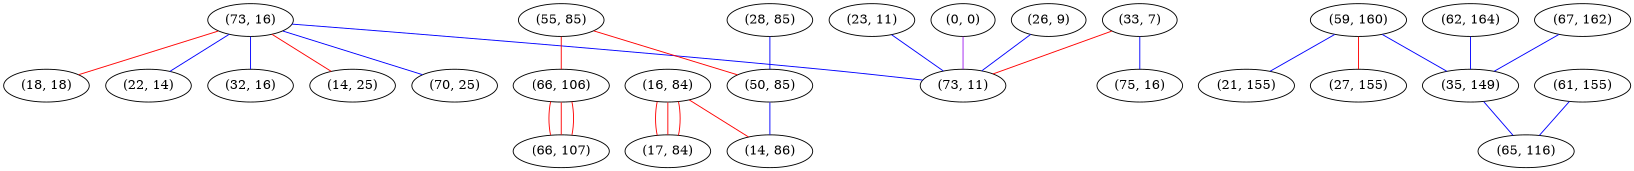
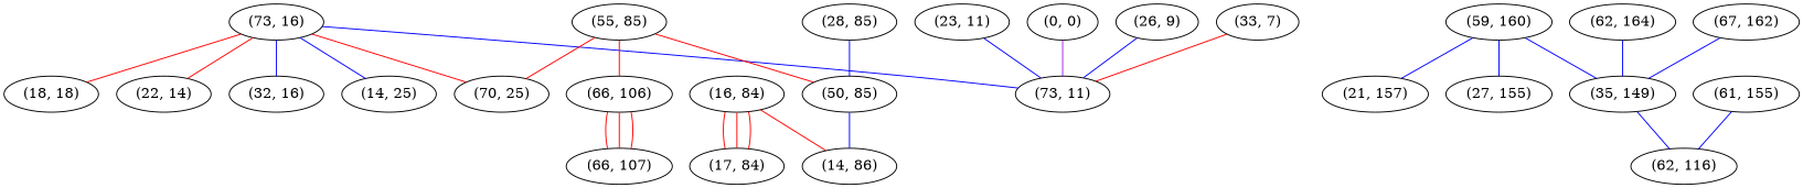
  graph {
    edge [color=blue weight=3]
    "(73, 16)"
    "(22, 14)"
    "(32, 16)"
    n4 [label="(14, 25)"]
    "(70, 25)"
    "(73, 11)"
    "(18, 18)"
    "(55, 85)"
    "(66, 106)"
    "(50, 85)"
    "(66, 107)"
    "(14, 86)"
    "(33, 7)"
-   "(75, 16)"
    "(59, 160)"
-   "(21, 155)"
+   "(21, 155)" [label="(21, 157)"]
    "(35, 149)"
    "(27, 155)"
-   "(65, 116)"
+   "(65, 116)" [label="(62, 116)"]
    "(23, 11)"
    "(28, 85)"
    "(16, 84)"
    "(17, 84)"
    "(61, 155)"
    "(0, 0)"
    "(26, 9)"
    "(62, 164)"
    "(67, 162)"
-   "(73, 16)" -- "(22, 14)"
+   "(73, 16)" -- "(22, 14)" [color=red]
    "(73, 16)" -- "(32, 16)"
-   "(73, 16)" -- n4 [color=red]
-   "(73, 16)" -- "(70, 25)" [weight=1]
+   "(73, 16)" -- n4
+   "(73, 16)" -- "(70, 25)" [color=red weight=1]
    "(73, 16)" -- "(73, 11)" [weight=1]
    "(73, 16)" -- "(18, 18)" [color=red]
+   "(55, 85)" -- "(70, 25)" [color=red weight=1]
    "(55, 85)" -- "(66, 106)" [color=red weight=1]
    "(55, 85)" -- "(50, 85)" [color=red weight=1]
    "(66, 106)" -- "(66, 107)" [color=red weight=1]
    "(66, 106)" -- "(66, 107)" [color=red weight=1]
    "(66, 106)" -- "(66, 107)" [color=red weight=1]
    "(50, 85)" -- "(14, 86)"
    "(33, 7)" -- "(73, 11)" [color=red]
-   "(33, 7)" -- "(75, 16)"
    "(59, 160)" -- "(21, 155)"
    "(59, 160)" -- "(35, 149)"
-   "(59, 160)" -- "(27, 155)" [color=red]
+   "(59, 160)" -- "(27, 155)"
    "(35, 149)" -- "(65, 116)"
    "(23, 11)" -- "(73, 11)"
    "(28, 85)" -- "(50, 85)"
    "(16, 84)" -- "(14, 86)" [color=red weight=1]
    "(16, 84)" -- "(17, 84)" [color=red weight=1]
    "(16, 84)" -- "(17, 84)" [color=red weight=1]
    "(16, 84)" -- "(17, 84)" [color=red weight=1]
    "(61, 155)" -- "(65, 116)"
    "(0, 0)" -- "(73, 11)" [color=purple weight=4]
    "(26, 9)" -- "(73, 11)"
    "(62, 164)" -- "(35, 149)"
    "(67, 162)" -- "(35, 149)"
  }
